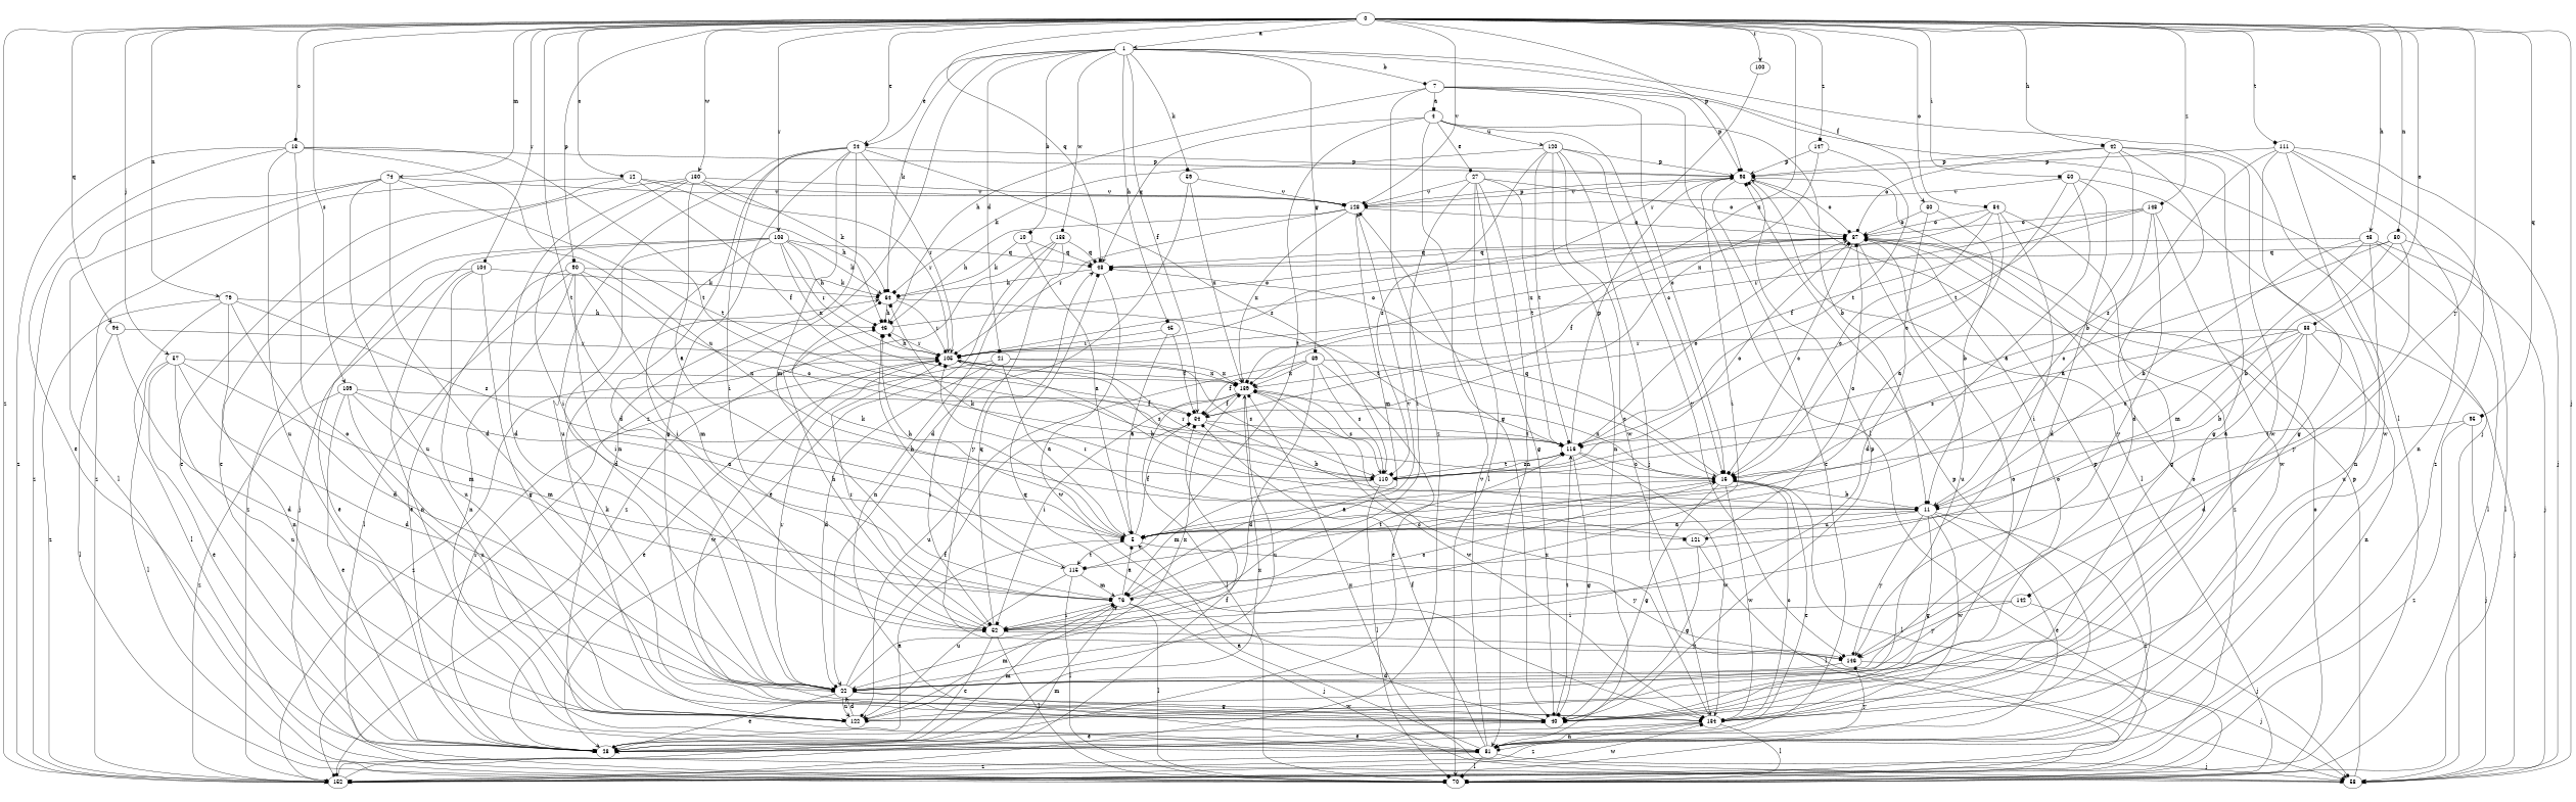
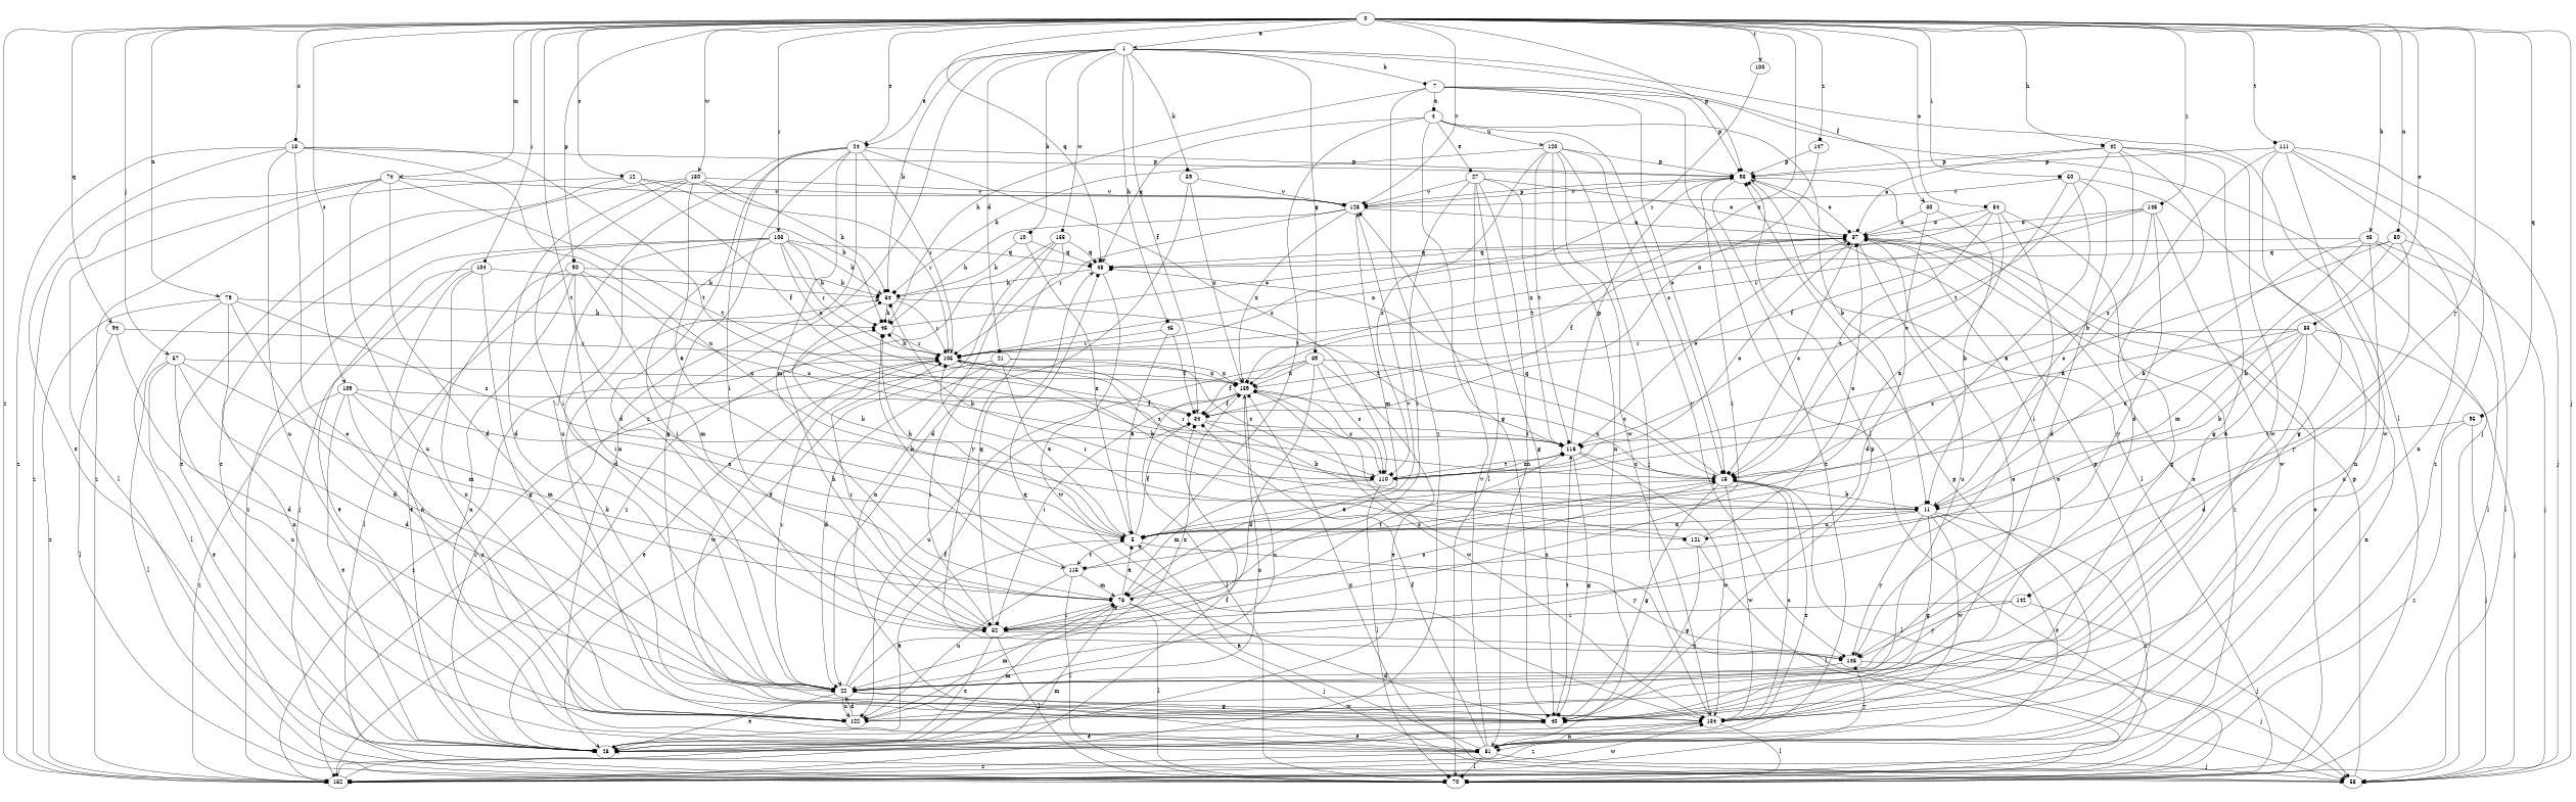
  strict digraph {
    edge [arrowhead=dot]
    0
    1
    12
    13
    24
    42
    43
    50
    57
    58
    74
    79
    80
    83
    84
    90
    93
    94
    95
    n20 [label=48]
    100
    103
    104
    109
    111
    115
    128
    130
    139
    142
    147
    148
    152
    7
    10
    21
    30
    34
    39
    45
    59
    64
    70
    133
    46
    28
    40
    121
    116
    122
    22
    52
    110
    105
    76
    81
    11
    134
    87
    16
    5
    146
    4
    27
    120
    0 -> 1 [arrowhead=vee label=a]
    0 -> 12 [label=c]
    0 -> 13 [label=c]
    0 -> 24 [arrowhead=vee label=e]
    0 -> 42 [arrowhead=box label=h]
    0 -> 43 [arrowhead=vee label=h]
    0 -> 50 [arrowhead=box label=i]
    0 -> 57 [arrowhead=vee label=j]
    0 -> 58 [label=j]
    0 -> 74 [arrowhead=vee label=m]
    0 -> 79 [arrowhead=vee label=n]
    0 -> 80 [label=n]
    0 -> 83 [label=o]
    0 -> 84 [arrowhead=box label=o]
    0 -> 90 [arrowhead=box label=p]
    0 -> 93 [label=p]
    0 -> 94 [arrowhead=vee label=q]
    0 -> 95 [arrowhead=box label=q]
    0 -> n20 [arrowhead=box label=q]
    0 -> 100 [arrowhead=vee label=r]
    0 -> 103 [arrowhead=vee label=r]
    0 -> 104 [label=r]
    0 -> 109 [arrowhead=vee label=s]
    0 -> 111 [arrowhead=box label=t]
    0 -> 115 [arrowhead=vee label=t]
    0 -> 128 [label=v]
    0 -> 130 [arrowhead=vee label=w]
    0 -> 139 [label=x]
    0 -> 142 [arrowhead=box label=y]
    0 -> 147 [arrowhead=box label=z]
    0 -> 148 [label=z]
    0 -> 152 [label=z]
    1 -> 24 [label=e]
    1 -> 152 [label=z]
    1 -> 7 [label=b]
    1 -> 10 [arrowhead=box label=b]
    1 -> 21 [arrowhead=box label=d]
    1 -> 30 [arrowhead=vee label=f]
    1 -> 34 [arrowhead=vee label=f]
    1 -> 39 [arrowhead=box label=g]
    1 -> 45 [arrowhead=box label=h]
    1 -> 59 [arrowhead=box label=k]
    1 -> 64 [arrowhead=box label=k]
    1 -> 70 [arrowhead=box label=l]
    1 -> 133 [label=w]
    12 -> 128 [label=v]
    12 -> 152 [arrowhead=vee label=z]
    12 -> 34 [arrowhead=box label=f]
    12 -> 46 [arrowhead=box label=h]
    12 -> 28 [arrowhead=vee label=e]
    13 -> 93 [label=p]
    13 -> 152 [label=z]
    13 -> 28 [arrowhead=box label=e]
    13 -> 40 [arrowhead=vee label=o]
    13 -> 121 [arrowhead=box label=u]
    13 -> 116 [arrowhead=vee label=t]
    13 -> 122 [arrowhead=vee label=u]
    24 -> 93 [label=p]
    24 -> 40 [arrowhead=box label=g]
    24 -> 122 [label=u]
    24 -> 22 [label=d]
    24 -> 52 [arrowhead=box label=i]
    24 -> 110 [arrowhead=vee label=s]
    24 -> 105 [arrowhead=vee label=r]
    24 -> 76 [label=m]
    24 -> 81 [arrowhead=box label=n]
    42 -> 93 [label=p]
    42 -> 40 [arrowhead=box label=g]
    42 -> 116 [label=t]
    42 -> 22 [label=d]
    42 -> 11 [arrowhead=vee label=b]
    42 -> 134 [label=w]
    42 -> 87 [label=o]
    43 -> 58 [arrowhead=box label=j]
    43 -> n20 [arrowhead=box label=q]
    43 -> 70 [label=l]
    43 -> 122 [label=u]
    43 -> 76 [label=m]
    43 -> 11 [arrowhead=vee label=b]
    50 -> 128 [label=v]
    50 -> 22 [arrowhead=vee label=d]
    50 -> 81 [arrowhead=vee label=n]
    50 -> 16 [arrowhead=box label=c]
    50 -> 5 [label=a]
    57 -> 139 [arrowhead=box label=x]
    57 -> 70 [label=l]
    57 -> 28 [arrowhead=vee label=e]
    57 -> 122 [label=u]
    57 -> 22 [arrowhead=box label=d]
    57 -> 76 [arrowhead=box label=m]
    58 -> 93 [arrowhead=vee label=p]
    58 -> 139 [label=x]
    74 -> 128 [arrowhead=box label=v]
    74 -> 152 [arrowhead=vee label=z]
    74 -> 70 [label=l]
    74 -> 116 [arrowhead=vee label=t]
    74 -> 122 [arrowhead=box label=u]
    74 -> 22 [label=d]
    79 -> 152 [arrowhead=vee label=z]
    79 -> 70 [arrowhead=box label=l]
    79 -> 46 [label=h]
    79 -> 22 [label=d]
    79 -> 110 [arrowhead=vee label=s]
    79 -> 81 [label=n]
    80 -> n20 [arrowhead=box label=q]
    80 -> 70 [arrowhead=box label=l]
    80 -> 11 [arrowhead=vee label=b]
    80 -> 16 [label=c]
    80 -> 146 [arrowhead=box label=y]
    83 -> 58 [arrowhead=vee label=j]
    83 -> 22 [label=d]
    83 -> 110 [arrowhead=vee label=s]
    83 -> 105 [arrowhead=box label=r]
    83 -> 81 [arrowhead=vee label=n]
    83 -> 11 [arrowhead=box label=b]
    83 -> 16 [arrowhead=box label=c]
    83 -> 5 [label=a]
    84 -> 139 [arrowhead=box label=x]
    84 -> 40 [label=g]
    84 -> 52 [arrowhead=box label=i]
    84 -> 87 [label=o]
    84 -> 16 [arrowhead=vee label=c]
    84 -> 5 [arrowhead=vee label=a]
    90 -> 64 [label=k]
    90 -> 70 [arrowhead=box label=l]
    90 -> 28 [arrowhead=box label=e]
    90 -> 52 [arrowhead=box label=i]
    90 -> 76 [label=m]
    90 -> 81 [label=n]
    90 -> 16 [label=c]
    93 -> 128 [arrowhead=box label=v]
    93 -> 70 [label=l]
    93 -> 28 [arrowhead=vee label=e]
    93 -> 52 [arrowhead=vee label=i]
    93 -> 87 [label=o]
    94 -> 70 [arrowhead=box label=l]
    94 -> 22 [arrowhead=box label=d]
    94 -> 105 [arrowhead=box label=r]
    95 -> 58 [arrowhead=vee label=j]
    95 -> 152 [arrowhead=vee label=z]
    95 -> 116 [arrowhead=box label=t]
    n20 -> 64 [label=k]
    n20 -> 134 [label=w]
    100 -> 105 [arrowhead=vee label=r]
    103 -> 58 [arrowhead=vee label=j]
    103 -> n20 [arrowhead=box label=q]
    103 -> 139 [arrowhead=box label=x]
    103 -> 152 [label=z]
    103 -> 64 [arrowhead=vee label=k]
    103 -> 46 [label=h]
    103 -> 22 [arrowhead=vee label=d]
    103 -> 52 [label=i]
    103 -> 105 [label=r]
    104 -> 64 [label=k]
    104 -> 28 [arrowhead=vee label=e]
    104 -> 40 [arrowhead=box label=g]
    104 -> 122 [arrowhead=vee label=u]
    104 -> 81 [arrowhead=box label=n]
    109 -> 152 [label=z]
    109 -> 34 [arrowhead=box label=f]
    109 -> 28 [arrowhead=vee label=e]
    109 -> 122 [label=u]
    109 -> 76 [label=m]
    109 -> 5 [arrowhead=box label=a]
    111 -> 58 [arrowhead=vee label=j]
    111 -> 93 [arrowhead=box label=p]
    111 -> 152 [arrowhead=box label=z]
    111 -> 40 [arrowhead=box label=g]
    111 -> 110 [arrowhead=vee label=s]
    111 -> 81 [arrowhead=box label=n]
    111 -> 134 [label=w]
    115 -> 70 [label=l]
    115 -> 46 [arrowhead=box label=h]
    115 -> 122 [arrowhead=vee label=u]
    115 -> 76 [arrowhead=vee label=m]
    115 -> 16 [label=c]
    128 -> 93 [label=p]
    128 -> 139 [arrowhead=vee label=x]
    128 -> 46 [label=h]
    128 -> 105 [label=r]
    128 -> 76 [arrowhead=box label=m]
    128 -> 87 [arrowhead=box label=o]
    130 -> 128 [label=v]
    130 -> 64 [label=k]
    130 -> 28 [label=e]
    130 -> 22 [label=d]
    130 -> 52 [arrowhead=box label=i]
    130 -> 105 [arrowhead=vee label=r]
    130 -> 5 [label=a]
    139 -> 34 [arrowhead=vee label=f]
    139 -> 70 [label=l]
    139 -> 122 [arrowhead=box label=u]
    139 -> 52 [arrowhead=box label=i]
    139 -> 110 [arrowhead=vee label=s]
    139 -> 134 [label=w]
    142 -> 58 [label=j]
    142 -> 52 [arrowhead=vee label=i]
    142 -> 146 [arrowhead=vee label=y]
    147 -> 93 [arrowhead=vee label=p]
    147 -> 139 [arrowhead=vee label=x]
-   147 -> 116 [arrowhead=box label=t]
    148 -> 34 [label=f]
    148 -> 105 [label=r]
    148 -> 134 [arrowhead=box label=w]
    148 -> 87 [arrowhead=vee label=o]
    148 -> 5 [arrowhead=vee label=a]
    148 -> 146 [arrowhead=vee label=y]
    152 -> 93 [arrowhead=box label=p]
    152 -> 34 [arrowhead=box label=f]
    152 -> 76 [arrowhead=vee label=m]
    152 -> 134 [arrowhead=box label=w]
    7 -> 58 [arrowhead=vee label=j]
    7 -> 93 [label=p]
    7 -> 152 [arrowhead=box label=z]
    7 -> 70 [arrowhead=vee label=l]
    7 -> 46 [arrowhead=vee label=h]
    7 -> 16 [arrowhead=box label=c]
    7 -> 4 [arrowhead=box label=a]
    10 -> n20 [arrowhead=vee label=q]
    10 -> 64 [label=k]
    10 -> 5 [arrowhead=vee label=a]
    21 -> 139 [arrowhead=vee label=x]
    21 -> 28 [arrowhead=vee label=e]
    21 -> 22 [label=d]
    21 -> 52 [arrowhead=box label=i]
    21 -> 110 [arrowhead=vee label=s]
    21 -> 5 [arrowhead=vee label=a]
    30 -> 22 [label=d]
    30 -> 11 [label=b]
    30 -> 87 [arrowhead=vee label=o]
    34 -> 116 [arrowhead=vee label=t]
    34 -> 11 [arrowhead=box label=b]
    39 -> 139 [label=x]
    39 -> 34 [arrowhead=box label=f]
    39 -> 28 [label=e]
    39 -> 122 [label=u]
    39 -> 22 [arrowhead=vee label=d]
    39 -> 110 [label=s]
    39 -> 16 [arrowhead=vee label=c]
    45 -> 34 [arrowhead=box label=f]
    45 -> 105 [arrowhead=box label=r]
    45 -> 5 [label=a]
    59 -> 128 [arrowhead=vee label=v]
    59 -> 139 [arrowhead=vee label=x]
    59 -> 22 [arrowhead=vee label=d]
    64 -> 46 [label=h]
    64 -> 116 [arrowhead=box label=t]
    64 -> 105 [label=r]
    70 -> 87 [label=o]
    133 -> n20 [label=q]
    133 -> 152 [label=z]
    133 -> 28 [arrowhead=vee label=e]
    133 -> 81 [arrowhead=box label=n]
    133 -> 146 [arrowhead=vee label=y]
    46 -> 105 [label=r]
    46 -> 87 [arrowhead=box label=o]
    28 -> 139 [arrowhead=vee label=x]
    28 -> 105 [arrowhead=box label=r]
    28 -> 76 [arrowhead=vee label=m]
    28 -> 5 [arrowhead=box label=a]
    40 -> 93 [label=p]
    40 -> n20 [arrowhead=box label=q]
    40 -> 64 [arrowhead=vee label=k]
    40 -> 28 [arrowhead=box label=e]
    40 -> 116 [arrowhead=vee label=t]
    40 -> 87 [label=o]
    121 -> 70 [label=l]
    121 -> 40 [arrowhead=vee label=g]
    121 -> 105 [arrowhead=box label=r]
    121 -> 87 [arrowhead=box label=o]
    116 -> 93 [arrowhead=vee label=p]
    116 -> 40 [arrowhead=box label=g]
    116 -> 110 [arrowhead=vee label=s]
    116 -> 134 [arrowhead=vee label=w]
    116 -> 87 [arrowhead=vee label=o]
    116 -> 16 [label=c]
    122 -> 22 [arrowhead=vee label=d]
    122 -> 76 [label=m]
    122 -> 87 [label=o]
    22 -> 139 [arrowhead=box label=x]
    22 -> 34 [arrowhead=vee label=f]
    22 -> 28 [label=e]
    22 -> 40 [arrowhead=box label=g]
    22 -> 122 [arrowhead=vee label=u]
    22 -> 105 [arrowhead=box label=r]
    22 -> 134 [label=w]
    52 -> n20 [arrowhead=vee label=q]
    52 -> 70 [label=l]
    52 -> 46 [label=h]
    52 -> 28 [label=e]
    52 -> 105 [label=r]
    52 -> 16 [arrowhead=vee label=c]
    52 -> 146 [arrowhead=box label=y]
    110 -> 70 [arrowhead=box label=l]
    110 -> 116 [arrowhead=box label=t]
    110 -> 105 [arrowhead=vee label=r]
    110 -> 76 [label=m]
    110 -> 87 [arrowhead=box label=o]
    105 -> 139 [arrowhead=box label=x]
    105 -> 152 [arrowhead=box label=z]
    105 -> 46 [label=h]
    105 -> 110 [arrowhead=box label=s]
    105 -> 11 [label=b]
    105 -> 134 [arrowhead=box label=w]
    105 -> 87 [label=o]
    76 -> 58 [label=j]
    76 -> 128 [arrowhead=vee label=v]
    76 -> 70 [arrowhead=box label=l]
    76 -> 116 [label=t]
    76 -> 52 [arrowhead=vee label=i]
    76 -> 5 [label=a]
    81 -> 58 [arrowhead=vee label=j]
    81 -> 93 [arrowhead=vee label=p]
    81 -> 128 [label=v]
    81 -> 152 [label=z]
    81 -> 34 [label=f]
    81 -> 70 [arrowhead=box label=l]
    81 -> 5 [arrowhead=vee label=a]
    81 -> 146 [label=y]
    11 -> 152 [label=z]
    11 -> 64 [arrowhead=box label=k]
    11 -> 28 [arrowhead=vee label=e]
    11 -> 40 [arrowhead=vee label=g]
    11 -> 121 [label=u]
    11 -> 134 [label=w]
    11 -> 5 [label=a]
    11 -> 146 [label=y]
    134 -> 139 [label=x]
    134 -> 152 [arrowhead=vee label=z]
    134 -> 70 [label=l]
    134 -> 28 [arrowhead=box label=e]
    134 -> 81 [label=n]
    134 -> 87 [arrowhead=box label=o]
    134 -> 16 [arrowhead=box label=c]
    87 -> n20 [arrowhead=vee label=q]
    87 -> 152 [arrowhead=vee label=z]
    87 -> 34 [arrowhead=vee label=f]
    87 -> 122 [arrowhead=vee label=u]
    87 -> 16 [arrowhead=box label=c]
    16 -> n20 [arrowhead=box label=q]
    16 -> 139 [label=x]
    16 -> 70 [arrowhead=box label=l]
    16 -> 28 [arrowhead=box label=e]
    16 -> 40 [label=g]
    16 -> 11 [label=b]
    16 -> 134 [label=w]
    16 -> 5 [arrowhead=vee label=a]
    5 -> 115 [arrowhead=vee label=t]
    5 -> 34 [label=f]
    5 -> 64 [label=k]
    5 -> 46 [label=h]
    5 -> 146 [arrowhead=box label=y]
    146 -> 58 [arrowhead=vee label=j]
    146 -> 22 [arrowhead=box label=d]
    4 -> n20 [arrowhead=vee label=q]
    4 -> 115 [arrowhead=box label=t]
    4 -> 40 [label=g]
    4 -> 11 [label=b]
    4 -> 16 [arrowhead=box label=c]
    4 -> 27 [label=e]
    4 -> 120 [arrowhead=vee label=u]
    27 -> 128 [arrowhead=vee label=v]
    27 -> 70 [arrowhead=vee label=l]
    27 -> 40 [label=g]
    27 -> 116 [arrowhead=vee label=t]
    27 -> 52 [arrowhead=vee label=i]
    27 -> 81 [arrowhead=vee label=n]
    27 -> 87 [arrowhead=box label=o]
    120 -> 58 [arrowhead=box label=j]
    120 -> 93 [arrowhead=vee label=p]
    120 -> 64 [arrowhead=box label=k]
    120 -> 116 [arrowhead=box label=t]
    120 -> 110 [arrowhead=box label=s]
    120 -> 81 [arrowhead=vee label=n]
    120 -> 134 [arrowhead=vee label=w]
    120 -> 146 [label=y]
  }
